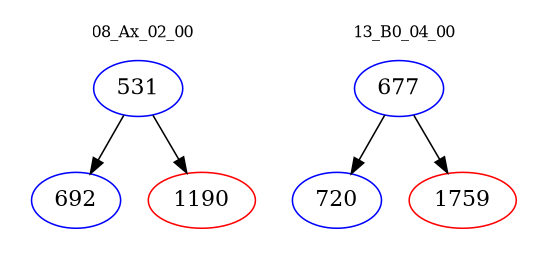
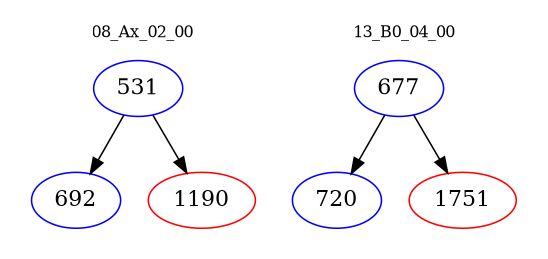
  digraph {
    node [color=blue]
    edge [color=black]
    n1 [label=531]
    n2 [label=692]
    n3 [color=red label=1190]
    n4 [label=677]
    n5 [label=720]
-   n6 [color=red label=1759]
+   n6 [color=red label=1751]
    subgraph cluster_1 {
      color=white
      fontsize=10
      label="08_Ax_02_00"
      n1
      n2
      n3
    }
    subgraph cluster_2 {
      color=white
      fontsize=10
      label="13_B0_04_00"
      n4
      n5
      n6
    }
    n1 -> n2
    n1 -> n3
    n4 -> n5
    n4 -> n6
  }
